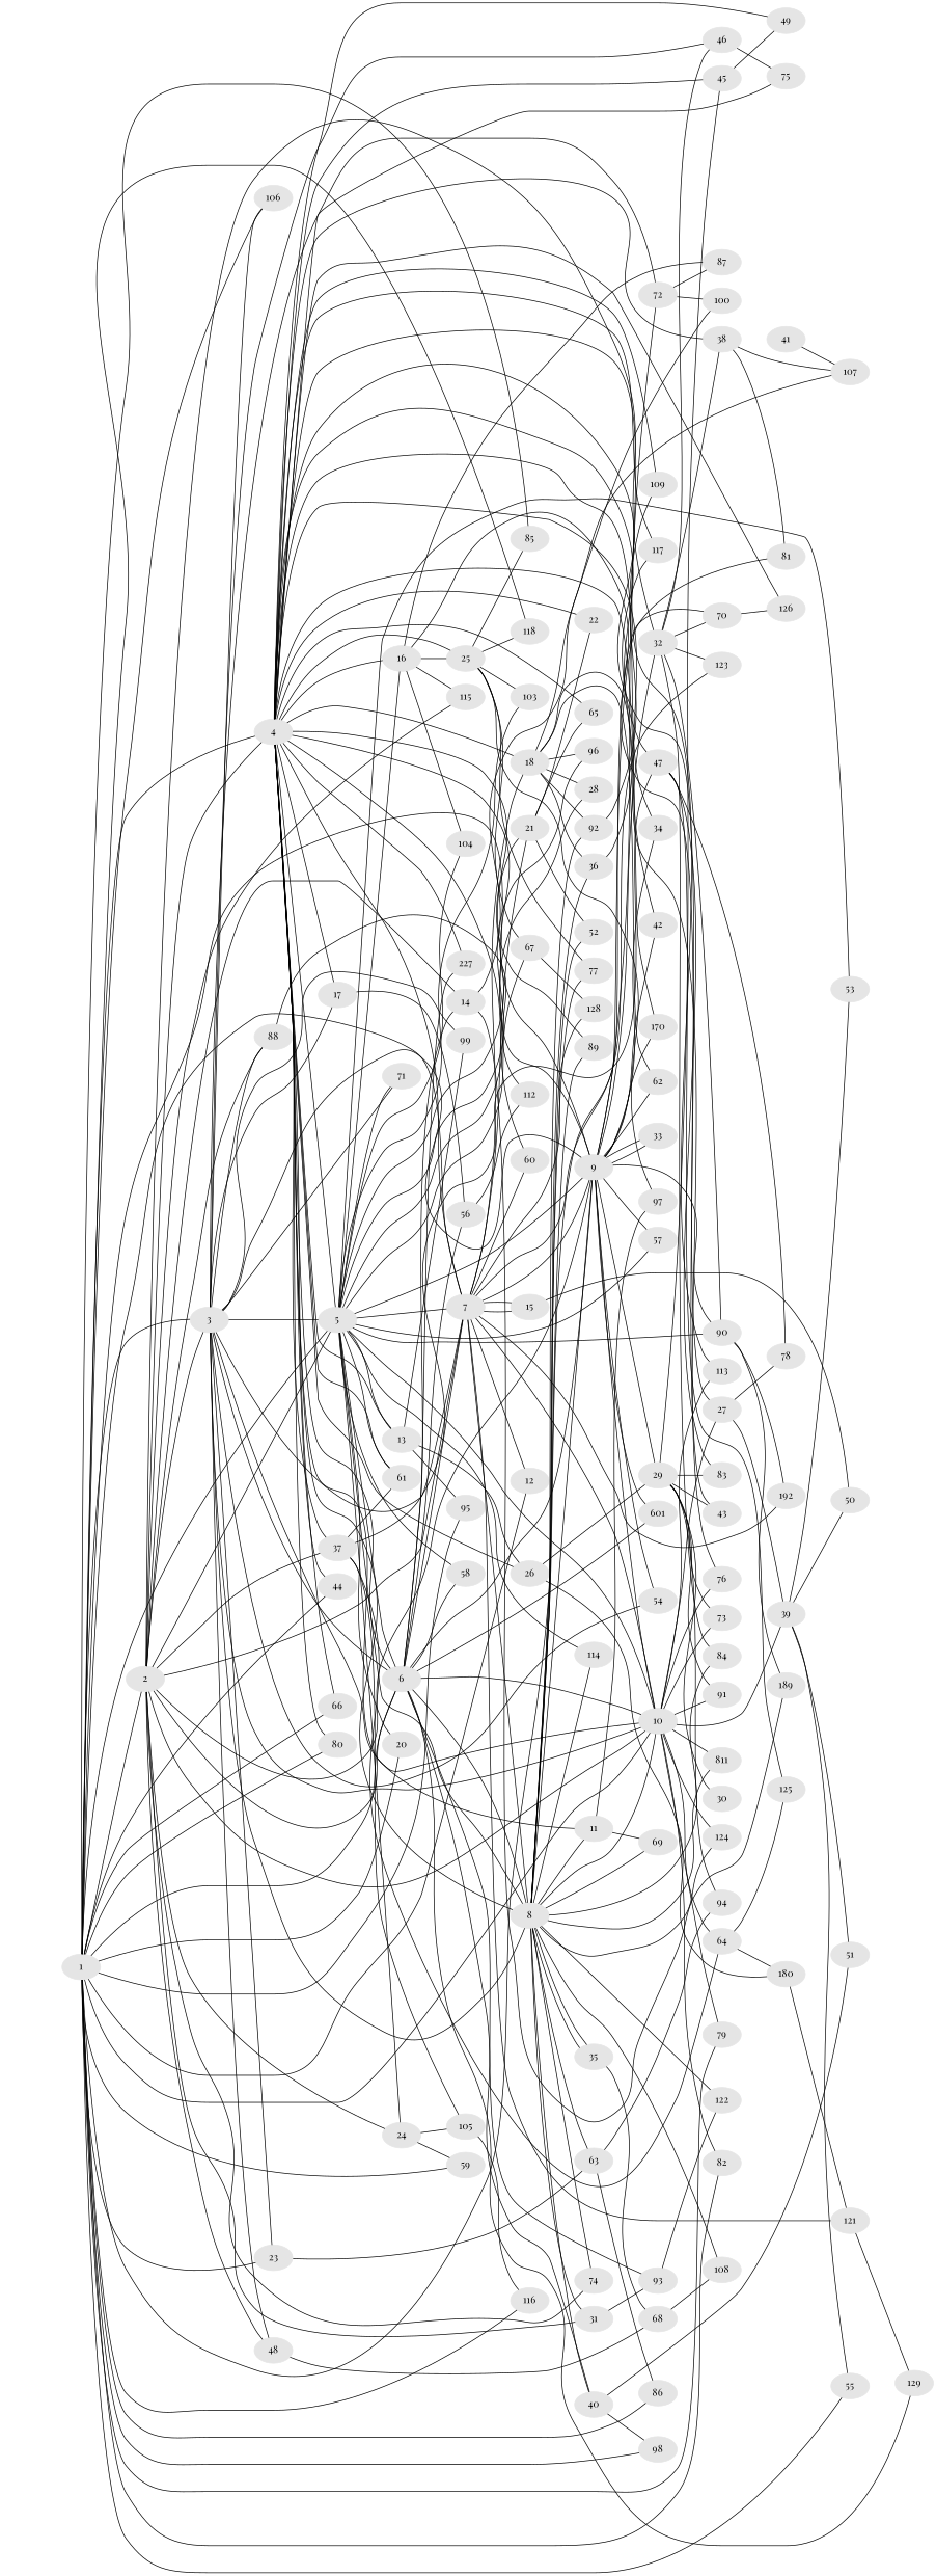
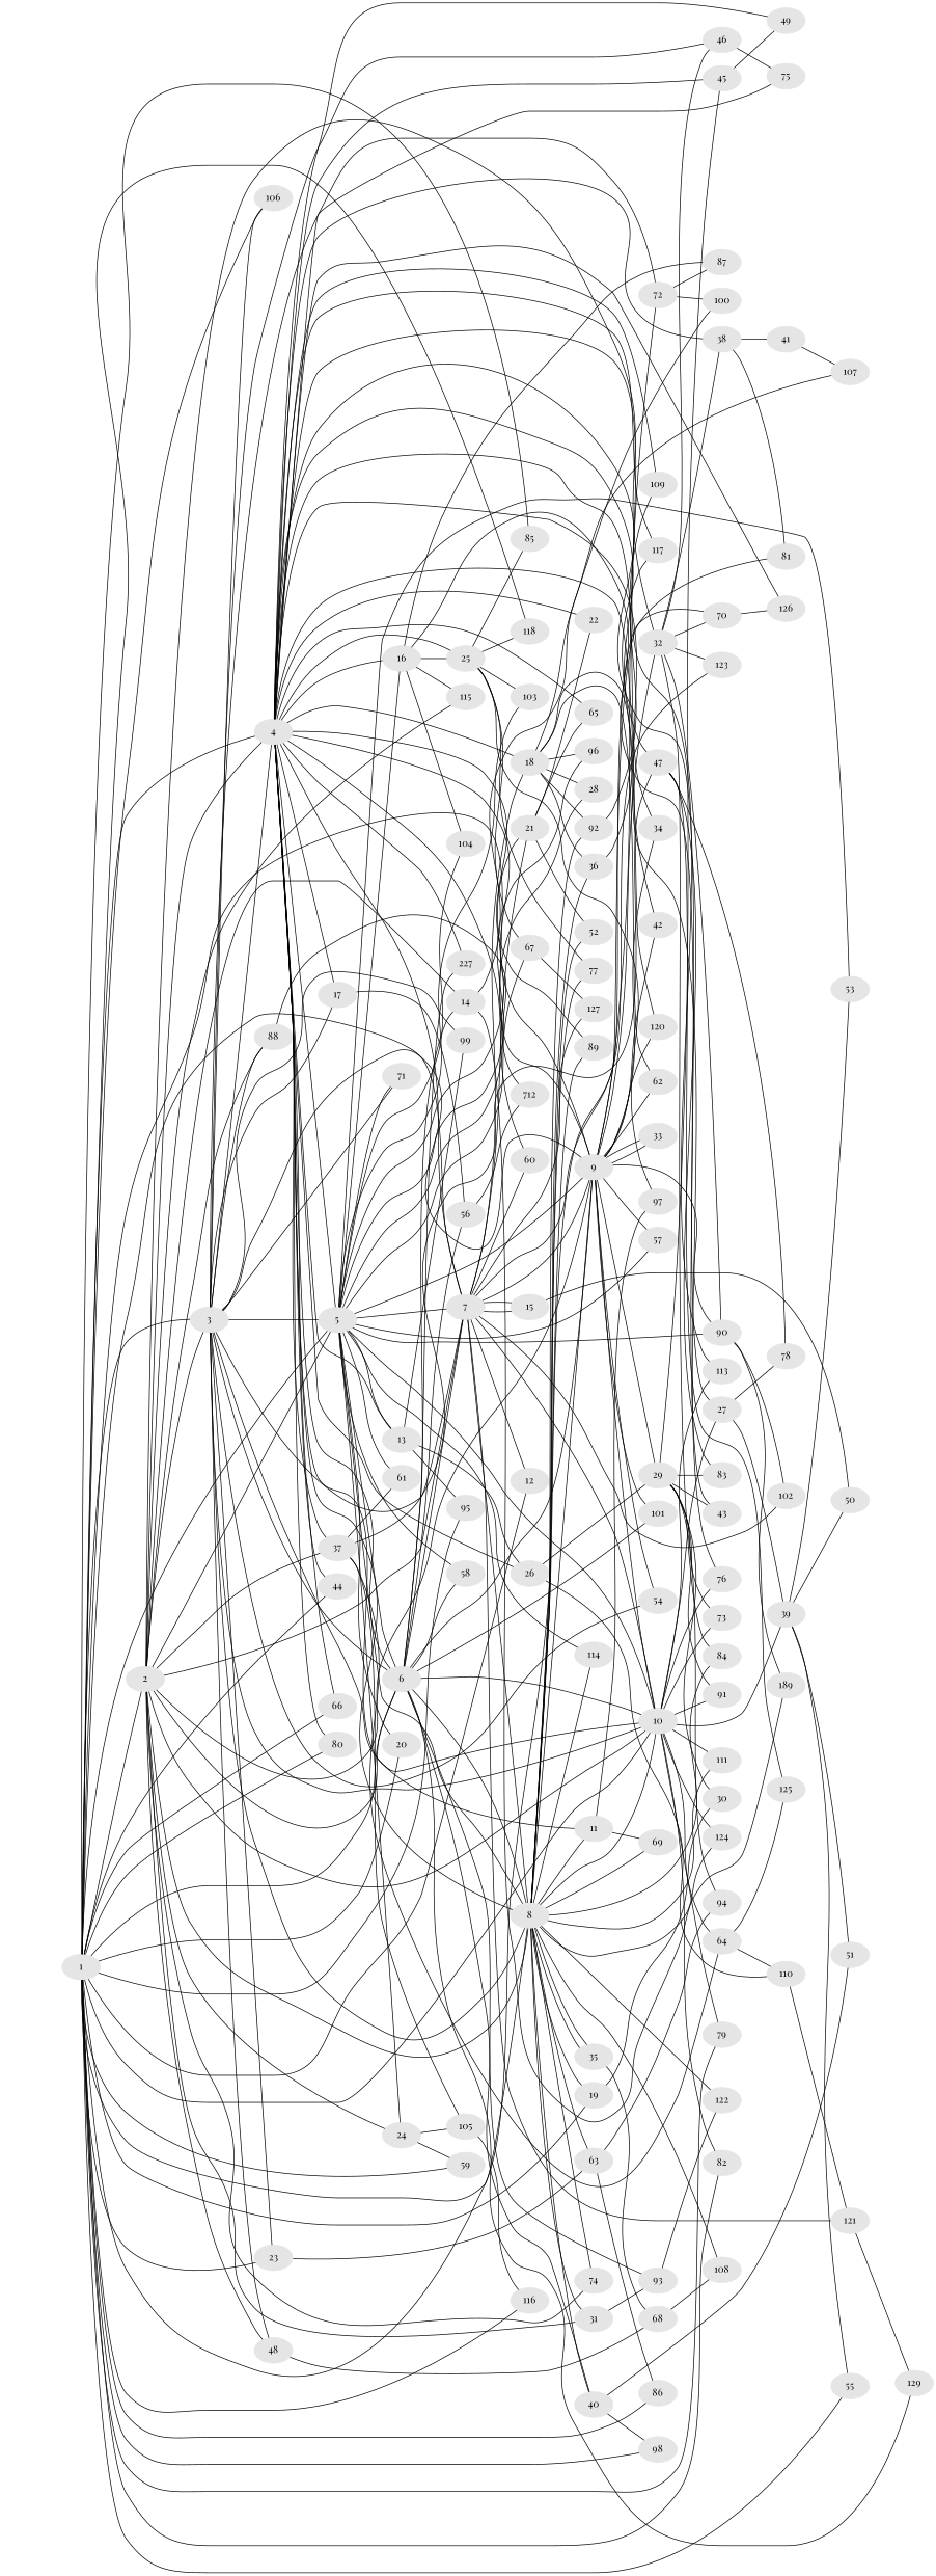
  graph {
    fontname="Playfair Display"
    rankdir=LR
    node [color=gray90 fontname="Playfair Display" style=filled]
    edge [fontname="Playfair Display"]
    1
    2
    3
    4
    5
    6
    7
    8
    9
    10
    12
+   19
    20
    23
    44
    52
    55
    59
    66
    79
    80
    82
    85
    86
    95
    98
    106
    116
    118
    14
    24
    31
    32
    37
    48
    74
    88
    115
    11
    17
    46
    54
    71
    72
    99
    13
    16
    18
    22
    25
    26
    27
    34
    38
    42
    45
    47
    49
    60
    65
    75
    89
    109
    113
    117
-   120 [label=170]
+   120
    126
    n68 [label=227]
    21
    28
    53
    57
    58
    61
    67
    90
    96
    103
    104
    114
    40
    56
    93
-   101 [label=601]
+   101
    129
    15
-   102 [label=192]
+   102
    121
    123
-   128
+   128 [label=127]
    35
    36
    63
    69
    70
    77
    84
    92
    108
-   111 [label=811]
+   111
    122
    124
    29
    33
    62
    81
    39
    64
    73
    76
    91
    30
    107
    n114 [label=189]
    105
    68
-   112
+   112 [label=712]
    97
    87
    100
    43
-   110 [label=180]
+   110
    78
    41
    83
    125
    51
    50
    94
    1 -- 2
    1 -- 3
    1 -- 4
    1 -- 5
    1 -- 6
    1 -- 7
+   1 -- 8
    1 -- 9
    1 -- 10
    1 -- 12
+   1 -- 19
    1 -- 20
    1 -- 23
    1 -- 44
    1 -- 52
    1 -- 55
    1 -- 59
    1 -- 66
    1 -- 79
    1 -- 80
    1 -- 82
    1 -- 85
    1 -- 86
    1 -- 95
    1 -- 98
    1 -- 106
    1 -- 116
    1 -- 118
    2 -- 3
    2 -- 4
    2 -- 5
    2 -- 6
    2 -- 7
+   2 -- 8
    2 -- 9
    2 -- 10
    2 -- 14
    2 -- 24
    2 -- 31
    2 -- 32
    2 -- 37
    2 -- 48
    2 -- 74
    2 -- 88
    2 -- 115
-   61 -- 4
+   3 -- 4
    3 -- 5
    3 -- 6
    3 -- 7
    3 -- 8
    3 -- 9
    3 -- 10
    3 -- 23
    3 -- 106
    3 -- 48
    3 -- 88
    3 -- 11
    3 -- 17
    3 -- 46
    3 -- 54
    3 -- 71
    3 -- 72
    3 -- 99
    4 -- 5
    4 -- 6
    4 -- 7
    4 -- 8
    4 -- 9
    4 -- 10
    4 -- 44
    4 -- 66
    4 -- 80
    4 -- 37
    4 -- 17
    4 -- 13
    4 -- 16
    4 -- 18
    4 -- 22
    4 -- 25
    4 -- 26
    4 -- 27
    4 -- 34
    4 -- 38
    4 -- 42
    4 -- 45
    4 -- 47
    4 -- 49
    4 -- 60
    4 -- 65
    4 -- 75
    4 -- 89
    4 -- 109
    4 -- 113
    4 -- 117
    4 -- 120
    4 -- 126
    4 -- n68
    5 -- 6
    5 -- 7
    5 -- 8
    5 -- 9
    5 -- 10
    5 -- 20
    5 -- 24
    5 -- 71
    5 -- 13
    5 -- 16
    5 -- 21
    5 -- 28
    5 -- 53
    5 -- 57
    5 -- 58
    5 -- 61
    5 -- 67
    5 -- 90
    5 -- 96
    5 -- 103
    5 -- 104
    5 -- 114
    6 -- 7
    6 -- 8
    6 -- 9
    6 -- 10
    6 -- 14
    6 -- n68
    6 -- 58
    6 -- 40
    6 -- 56
    6 -- 93
    6 -- 101
    6 -- 129
    7 -- 8
    7 -- 9
    7 -- 10
    7 -- 12
    7 -- 18
    7 -- 60
    7 -- 21
    7 -- 15
    7 -- 15
    7 -- 102
    7 -- 121
    7 -- 123
    7 -- 128
    8 -- 9
    8 -- 10
+   8 -- 19
    8 -- 31
    8 -- 74
    8 -- 11
    8 -- 89
    8 -- 114
    8 -- 40
    8 -- 35
    8 -- 35
    8 -- 36
    8 -- 63
    8 -- 69
    8 -- 70
    8 -- 77
    8 -- 84
    8 -- 92
    8 -- 108
    8 -- 111
    8 -- 122
    8 -- 124
    9 -- 10
    9 -- 32
    9 -- 54
    9 -- 72
    9 -- 34
    9 -- 42
    9 -- 120
    9 -- 57
    9 -- 90
    9 -- 101
    9 -- 29
    9 -- 33
    9 -- 33
    9 -- 62
    9 -- 81
    10 -- 79
    10 -- 82
    10 -- 27
    10 -- 113
    10 -- 111
    10 -- 124
    10 -- 39
    10 -- 64
    10 -- 73
    10 -- 76
    10 -- 91
+   19 -- 30
    23 -- 63
    14 -- 107
    14 -- n114
    24 -- 59
    24 -- 105
    31 -- 93
    32 -- 46
    32 -- 38
    32 -- 90
    32 -- 123
    32 -- 70
    32 -- 84
    37 -- 47
    37 -- 61
    37 -- 64
    37 -- 105
    48 -- 68
    88 -- 112
    11 -- 69
    11 -- 97
    17 -- 56
    46 -- 75
    72 -- 87
    72 -- 100
    13 -- 95
    13 -- 99
    13 -- 26
    16 -- 115
    16 -- 25
    16 -- 104
    16 -- 87
    16 -- 43
    18 -- 28
    18 -- 96
    18 -- 36
    18 -- 92
    18 -- 62
    18 -- 76
    18 -- 100
    25 -- 85
    25 -- 118
    25 -- 67
    25 -- 103
    25 -- 77
    25 -- 97
    26 -- 29
    26 -- 110
    27 -- 39
    27 -- 78
    38 -- 81
-   38 -- 107
+   38 -- 41
    45 -- 49
    47 -- 78
    47 -- 83
    47 -- 125
    21 -- 52
    21 -- 22
    21 -- 65
    67 -- 128
    90 -- 102
    90 -- n114
    40 -- 98
    40 -- 51
    56 -- 112
    93 -- 122
    15 -- 50
    121 -- 129
    35 -- 68
    36 -- 117
    63 -- 86
    63 -- 94
    70 -- 126
    92 -- 109
    29 -- 45
    29 -- 73
    29 -- 91
    29 -- 30
    29 -- 43
    29 -- 83
    29 -- 94
    39 -- 55
    39 -- 53
    39 -- 51
    39 -- 50
    64 -- 110
    64 -- 125
    105 -- 116
    68 -- 108
    110 -- 121
    41 -- 107
  }
